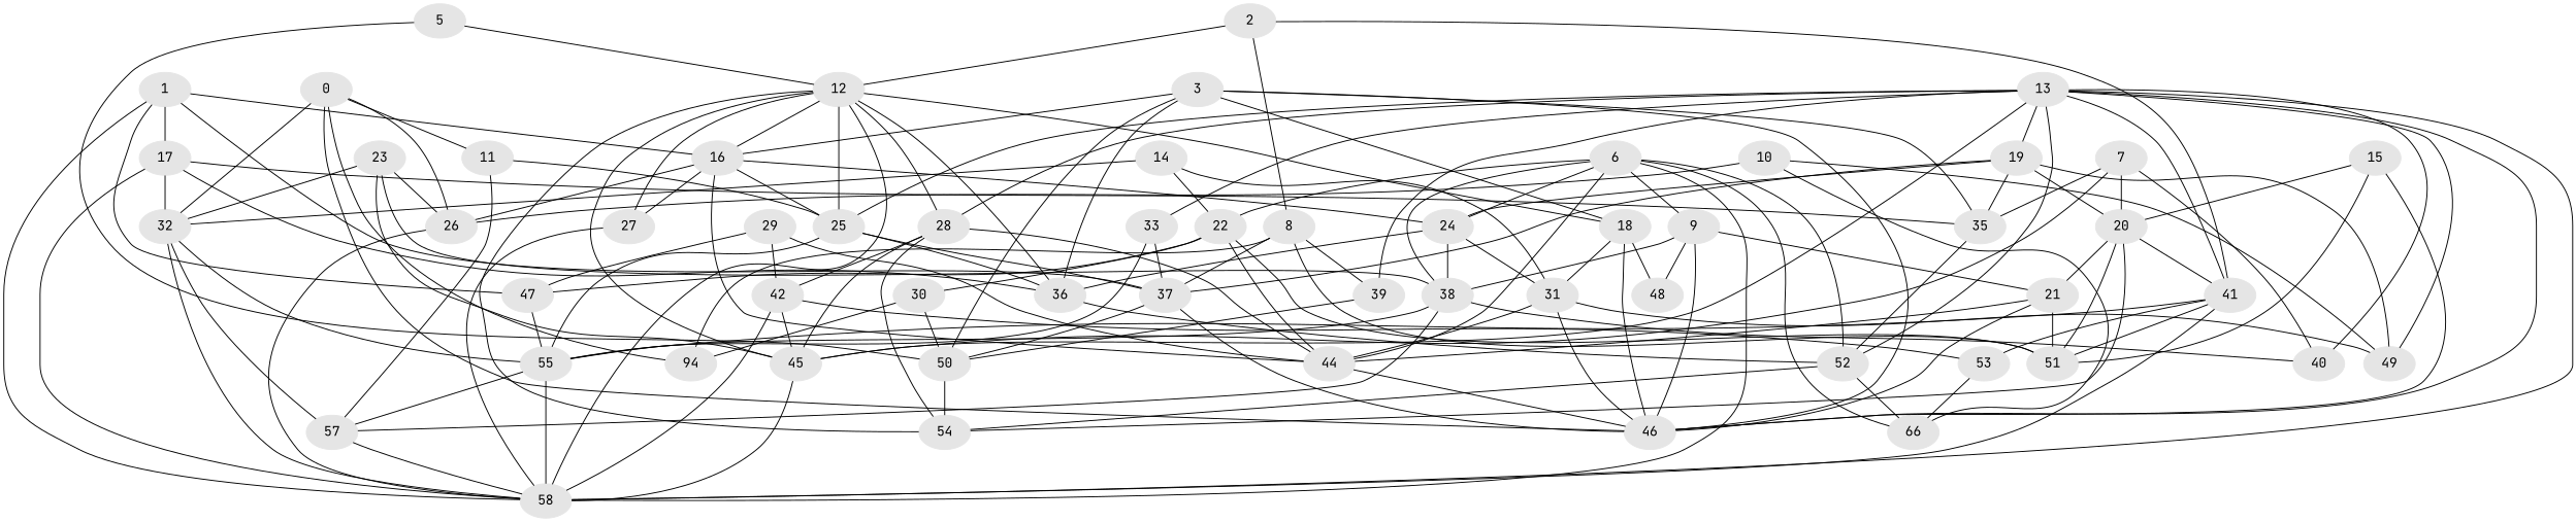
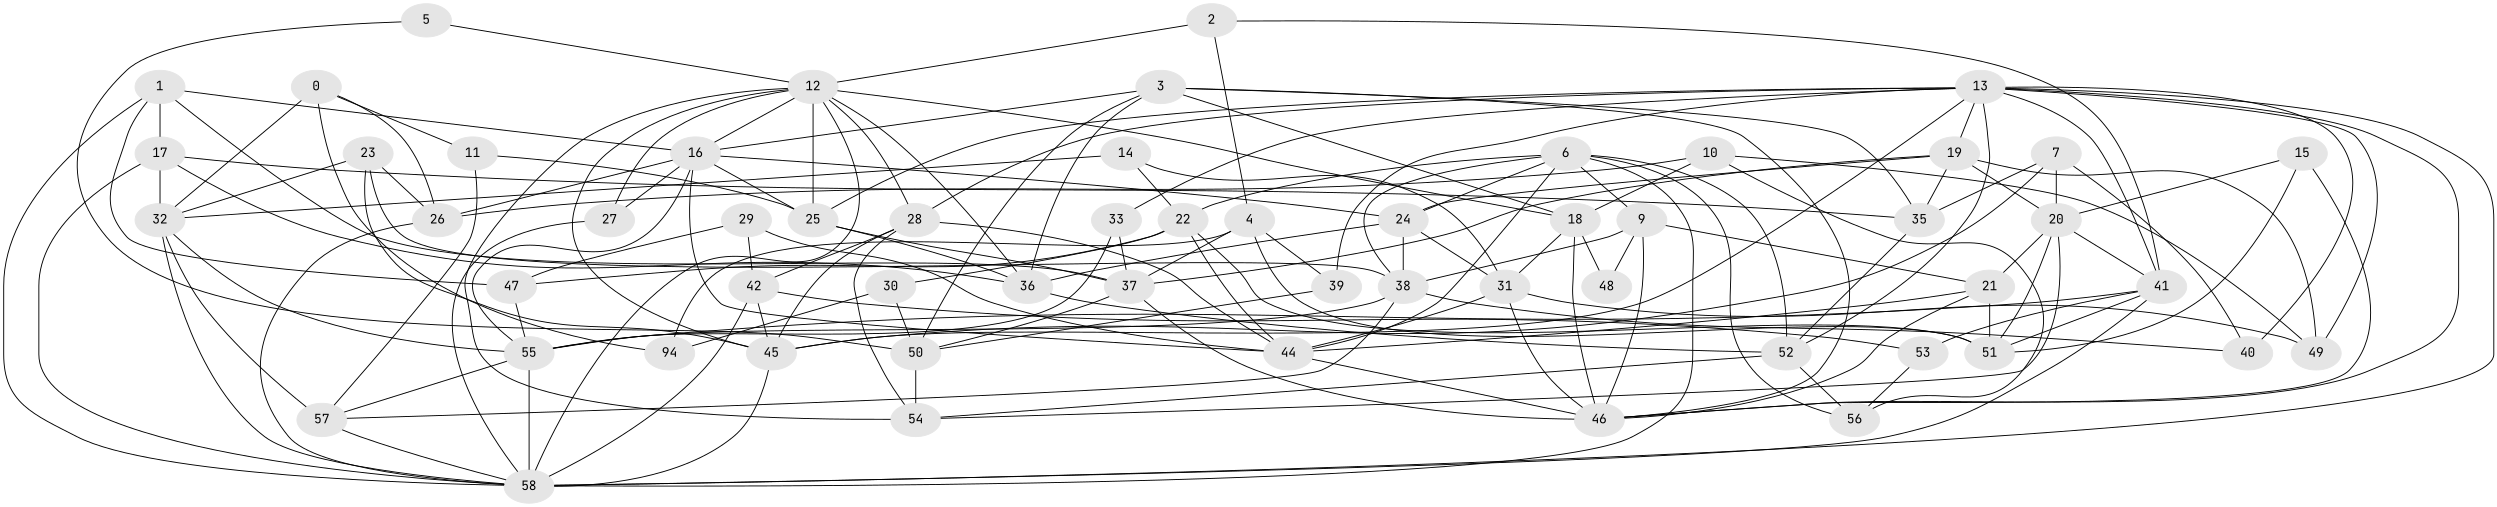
  graph {
    fontname="JetBrains Mono"
    node [color=gray90 fontname="JetBrains Mono" style=filled]
    edge [fontname="JetBrains Mono" weight=1.0]
    1
    16
    17
    37
    47
    58
    24
    44
    26
    25
    27
    35
    36
    32
    46
    50
    55
    2
-   4 [label=8]
+   4
    12
    41
    n22 [label=94]
    39
    51
    18
    45
    28
    54
    53
    3
    48
    31
    52
    5
    6
    9
    22
    38
-   56 [label=66]
+   56
    21
    30
    40
    57
    7
    20
    n46 [label=0]
    11
    10
    49
    42
    13
    19
    33
    14
    15
    23
    29
    1 -- 16
    1 -- 17
    1 -- 37
    1 -- 47
    1 -- 58
    16 -- 24
    16 -- 44
    16 -- 26
    16 -- 25
    16 -- 27
    17 -- 58
    17 -- 35
    17 -- 36
    17 -- 32 [weight=2.0]
    37 -- 46
    37 -- 50
    47 -- 55
    24 -- 36
    24 -- 31
    24 -- 38
    44 -- 46
    26 -- 58
    25 -- 37
    25 -- 36
-   25 -- 55
+   16 -- 55
    27 -- 58
    35 -- 52
    36 -- 52
    32 -- 58
    32 -- 55
    32 -- 57
    50 -- 54
    55 -- 58
    55 -- 57
    2 -- 4
    2 -- 12
    2 -- 41
    4 -- 37
    4 -- n22
    4 -- 39
    4 -- 51
    12 -- 16
    12 -- 58
    12 -- 25
    12 -- 27
    12 -- 36
    12 -- 18
    12 -- 45
    12 -- 28
    12 -- 54
    41 -- 58
    41 -- 55
    41 -- 51
    41 -- 53
    39 -- 50
    18 -- 46
    18 -- 48 [weight=2.0]
    18 -- 31
    45 -- 58
    28 -- 44
    28 -- 45
    28 -- 54
    28 -- 42
    53 -- 56
    3 -- 16
    3 -- 35
    3 -- 36
    3 -- 46
    3 -- 50
    3 -- 18 [weight=2.0]
    31 -- 44
    31 -- 46
    31 -- 49
    52 -- 54
    52 -- 56
    5 -- 50
    5 -- 12
    6 -- 58
    6 -- 24
    6 -- 44
    6 -- 52
    6 -- 9
    6 -- 22
    6 -- 38
    6 -- 56
    9 -- 46
    9 -- 48
    9 -- 38
    9 -- 21
    22 -- 47
    22 -- 44
    22 -- 51
    22 -- 30 [weight=2.0]
    38 -- 55
    38 -- 40
    38 -- 57
    21 -- 44
    21 -- 46
    21 -- 51
    30 -- 50 [weight=2.0]
    30 -- n22
    57 -- 58
    7 -- 35
    7 -- 45
    7 -- 40
    7 -- 20 [weight=2.0]
    20 -- 41
    20 -- 51
    20 -- 54
    20 -- 21 [weight=2.0]
    n46 -- 26
    n46 -- 32
-   n46 -- 46
    n46 -- n22
    n46 -- 11
    11 -- 25
    11 -- 57
    10 -- 26
+   10 -- 18
    10 -- 56
    10 -- 49
    42 -- 58
    42 -- 45
    42 -- 53
    13 -- 58
    13 -- 25
    13 -- 46
    13 -- 41
    13 -- 39 [weight=2.0]
    13 -- 45
    13 -- 28
    13 -- 52 [weight=2.0]
    13 -- 40
    13 -- 49
    13 -- 19
    13 -- 33
    19 -- 37
    19 -- 24
    19 -- 35
    19 -- 20 [weight=2.0]
    19 -- 49
    33 -- 37
    33 -- 55
    14 -- 32
    14 -- 31
    14 -- 22
    15 -- 46
    15 -- 51
    15 -- 20
    23 -- 26
    23 -- 32
    23 -- 45
    23 -- 38
    29 -- 47
    29 -- 44
    29 -- 42
  }
